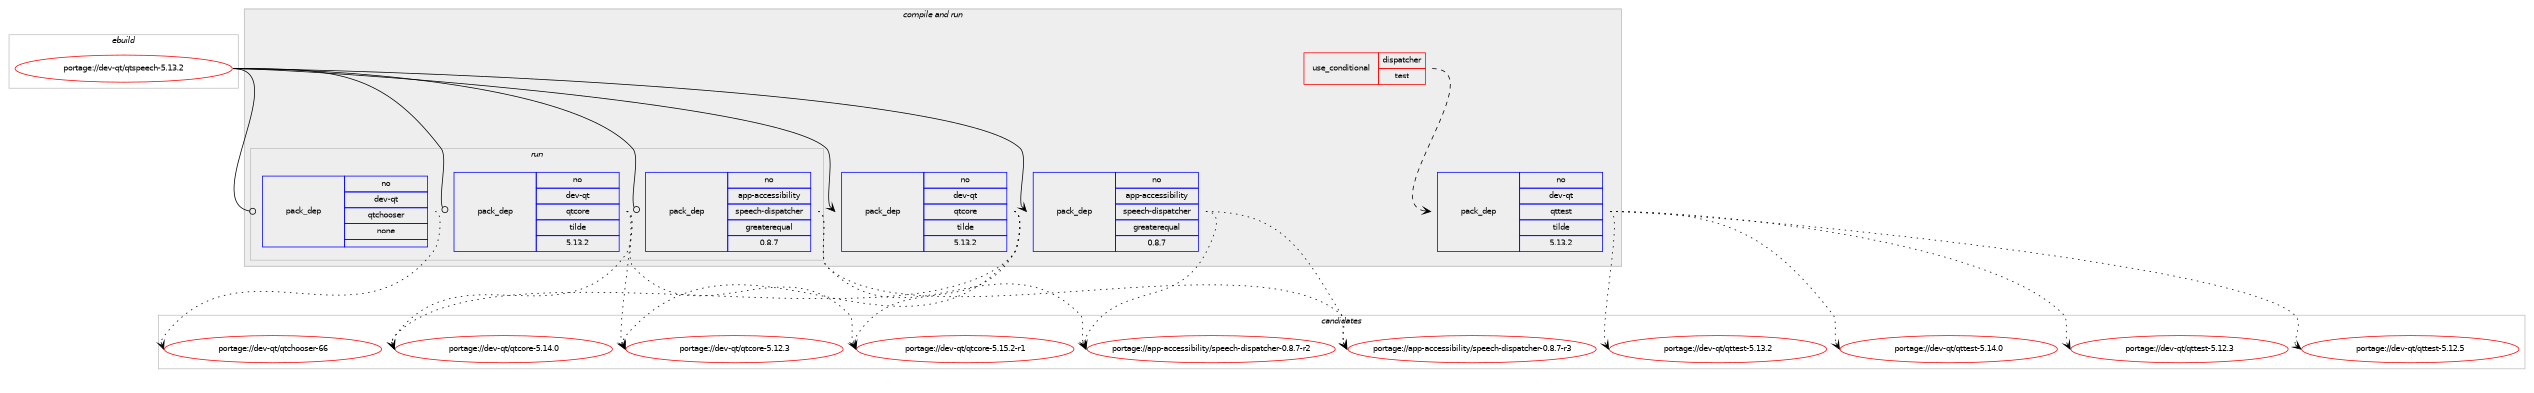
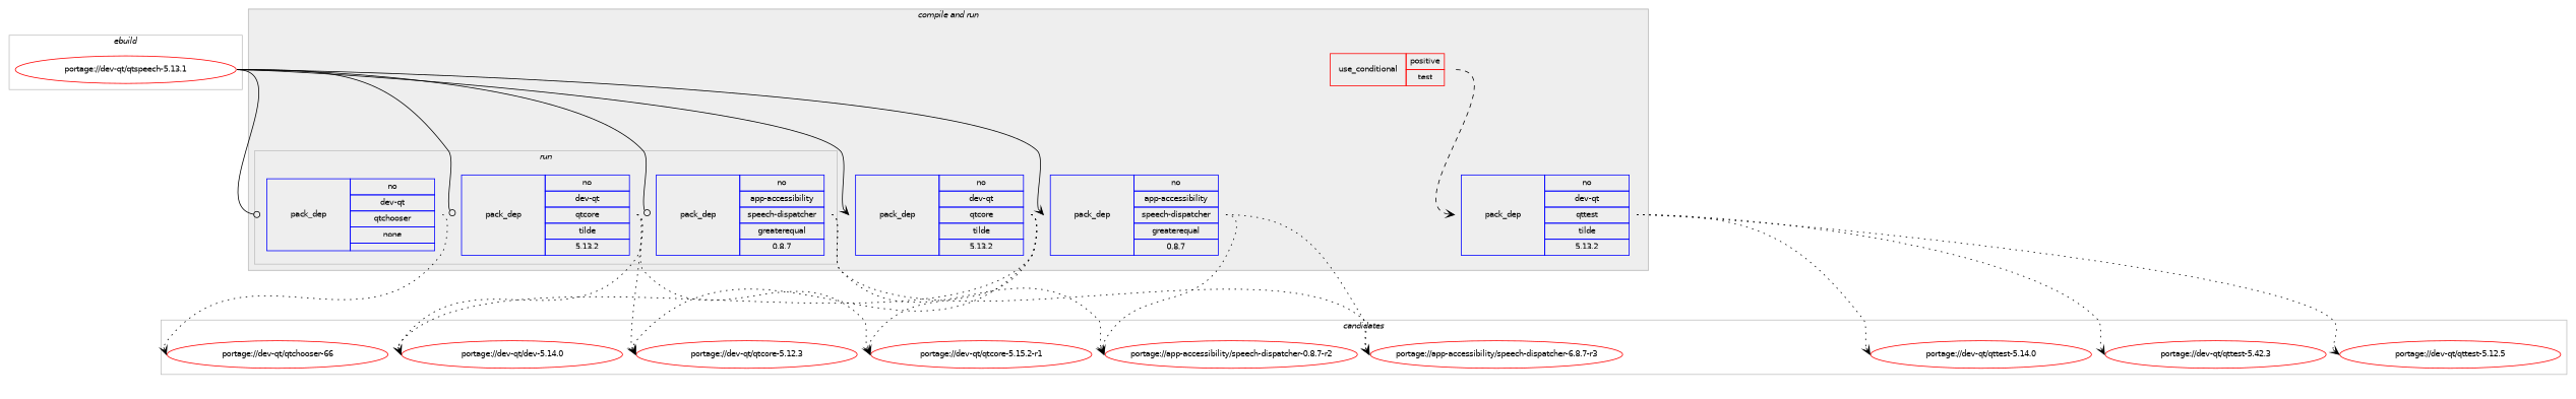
  digraph {
    compound=true
    concentrate=true
    fontname=Helvetica
    fontsize=10
    newrank=true
    rankdir=TB
    ranksep=1.5
    node [color=red fontname=Helvetica fontsize=10]
    edge [arrowhead=vee headport=w style=dotted tailport=e weight=100]
-   n1 [label="portage://dev-qt/qtspeech-5.13.2" width=4]
+   n1 [label="portage://dev-qt/qtspeech-5.13.1" width=4]
    n2 [color=blue label=<<TABLE BORDER="0" CELLBORDER="1" CELLSPACING="0" CELLPADDING="4" WIDTH="220"><TR><TD ROWSPAN="6" CELLPADDING="30">pack_dep</TD></TR><TR><TD WIDTH="110">no</TD></TR><TR><TD>dev-qt</TD></TR><TR><TD>qttest</TD></TR><TR><TD>tilde</TD></TR><TR><TD>5.13.2</TD></TR></TABLE>> shape=none]
-   n3 [label=<<TABLE BORDER="0" CELLBORDER="1" CELLSPACING="0" CELLPADDING="4"><TR><TD ROWSPAN="3" CELLPADDING="10">use_conditional</TD></TR><TR><TD>dispatcher</TD></TR><TR><TD>test</TD></TR></TABLE>> shape=none]
+   n3 [label=<<TABLE BORDER="0" CELLBORDER="1" CELLSPACING="0" CELLPADDING="4"><TR><TD ROWSPAN="3" CELLPADDING="10">use_conditional</TD></TR><TR><TD>positive</TD></TR><TR><TD>test</TD></TR></TABLE>> shape=none]
    n4 [color=blue label=<<TABLE BORDER="0" CELLBORDER="1" CELLSPACING="0" CELLPADDING="4" WIDTH="220"><TR><TD ROWSPAN="6" CELLPADDING="30">pack_dep</TD></TR><TR><TD WIDTH="110">no</TD></TR><TR><TD>app-accessibility</TD></TR><TR><TD>speech-dispatcher</TD></TR><TR><TD>greaterequal</TD></TR><TR><TD>0.8.7</TD></TR></TABLE>> shape=none]
    n5 [color=blue label=<<TABLE BORDER="0" CELLBORDER="1" CELLSPACING="0" CELLPADDING="4" WIDTH="220"><TR><TD ROWSPAN="6" CELLPADDING="30">pack_dep</TD></TR><TR><TD WIDTH="110">no</TD></TR><TR><TD>dev-qt</TD></TR><TR><TD>qtcore</TD></TR><TR><TD>tilde</TD></TR><TR><TD>5.13.2</TD></TR></TABLE>> shape=none]
    n6 [color=blue label=<<TABLE BORDER="0" CELLBORDER="1" CELLSPACING="0" CELLPADDING="4" WIDTH="220"><TR><TD ROWSPAN="6" CELLPADDING="30">pack_dep</TD></TR><TR><TD WIDTH="110">no</TD></TR><TR><TD>app-accessibility</TD></TR><TR><TD>speech-dispatcher</TD></TR><TR><TD>greaterequal</TD></TR><TR><TD>0.8.7</TD></TR></TABLE>> shape=none]
    n7 [color=blue label=<<TABLE BORDER="0" CELLBORDER="1" CELLSPACING="0" CELLPADDING="4" WIDTH="220"><TR><TD ROWSPAN="6" CELLPADDING="30">pack_dep</TD></TR><TR><TD WIDTH="110">no</TD></TR><TR><TD>dev-qt</TD></TR><TR><TD>qtchooser</TD></TR><TR><TD>none</TD></TR><TR><TD></TD></TR></TABLE>> shape=none]
    n8 [color=blue label=<<TABLE BORDER="0" CELLBORDER="1" CELLSPACING="0" CELLPADDING="4" WIDTH="220"><TR><TD ROWSPAN="6" CELLPADDING="30">pack_dep</TD></TR><TR><TD WIDTH="110">no</TD></TR><TR><TD>dev-qt</TD></TR><TR><TD>qtcore</TD></TR><TR><TD>tilde</TD></TR><TR><TD>5.13.2</TD></TR></TABLE>> shape=none]
    n9 [label="portage://dev-qt/qttest-5.14.0" width=4]
-   n10 [label="portage://dev-qt/qttest-5.13.2" width=4]
    n11 [label="portage://dev-qt/qttest-5.12.5" width=4]
-   n12 [label="portage://dev-qt/qttest-5.12.3" width=4]
-   n13 [label="portage://app-accessibility/speech-dispatcher-0.8.7-r3" width=4]
+   n12 [label="portage://dev-qt/qttest-5.42.3" width=4]
+   n13 [label="portage://app-accessibility/speech-dispatcher-6.8.7-r3" width=4]
    n14 [label="portage://app-accessibility/speech-dispatcher-0.8.7-r2" width=4]
-   n15 [label="portage://dev-qt/qtcore-5.14.0" width=4]
+   n15 [label="portage://dev-qt/dev-5.14.0" width=4]
    n16 [label="portage://dev-qt/qtcore-5.15.2-r1" width=4]
    n17 [label="portage://dev-qt/qtcore-5.12.3" width=4]
    n18 [label="portage://dev-qt/qtchooser-66" width=4]
    subgraph cluster_1 {
      color=gray
      label=<<i>ebuild</i>>
      n1
    }
    subgraph cluster_2 {
      color=gray
      label=<<i>dependencies</i>>
      subgraph cluster_3 {
        color=gray
        fillcolor="#eeeeee"
        label=<<i>compile</i>>
        style=filled
        subgraph sub_4 {
          color=gray
          fillcolor="#eeeeee"
          label=<<i>compile</i>>
          style=filled
          n3
          subgraph sub_5 {
            color=gray
            fillcolor="#eeeeee"
            label=<<i>compile</i>>
            style=filled
            n2
          }
        }
        subgraph sub_6 {
          color=gray
          fillcolor="#eeeeee"
          label=<<i>compile</i>>
          style=filled
          n4
        }
        subgraph sub_7 {
          color=gray
          fillcolor="#eeeeee"
          label=<<i>compile</i>>
          style=filled
          n5
        }
      }
      subgraph cluster_8 {
        color=gray
        fillcolor="#eeeeee"
        label=<<i>compile and run</i>>
        style=filled
      }
      subgraph cluster_9 {
        color=gray
        fillcolor="#eeeeee"
        label=<<i>run</i>>
        style=filled
        subgraph sub_10 {
          color=gray
          fillcolor="#eeeeee"
          label=<<i>run</i>>
          style=filled
          n6
        }
        subgraph sub_11 {
          color=gray
          fillcolor="#eeeeee"
          label=<<i>run</i>>
          style=filled
          n7
        }
        subgraph sub_12 {
          color=gray
          fillcolor="#eeeeee"
          label=<<i>run</i>>
          style=filled
          n8
        }
      }
    }
    subgraph cluster_13 {
      color=gray
      label=<<i>candidates</i>>
      rank=same
      subgraph sub_14 {
        color=black
        label=<<i>candidates</i>>
        nodesep=1
        rank=same
        n9
-       n10
        n11
        n12
      }
      subgraph sub_15 {
        color=black
        label=<<i>candidates</i>>
        nodesep=1
        rank=same
        n13
        n14
      }
      subgraph sub_16 {
        color=black
        label=<<i>candidates</i>>
        nodesep=1
        rank=same
        n15
        n16
        n17
      }
      subgraph sub_17 {
        color=black
        label=<<i>candidates</i>>
        nodesep=1
        rank=same
        n13
        n14
      }
      subgraph sub_18 {
        color=black
        label=<<i>candidates</i>>
        nodesep=1
        rank=same
        n18
      }
      subgraph sub_19 {
        color=black
        label=<<i>candidates</i>>
        nodesep=1
        rank=same
        n15
        n16
        n17
      }
    }
    n1 -> n4 [style=solid weight=20]
    n1 -> n5 [style=solid weight=20]
    n1 -> n6 [arrowhead=odot style=solid weight=20]
    n1 -> n7 [arrowhead=odot style=solid weight=20]
    n1 -> n8 [arrowhead=odot style=solid weight=20]
    n2 -> n9
-   n2 -> n10
    n2 -> n11
    n2 -> n12
    n3 -> n2 [style=dashed weight=20]
    n4 -> n13
    n4 -> n14
    n5 -> n15
    n5 -> n16
    n5 -> n17
    n6 -> n13
    n6 -> n14
    n7 -> n18
    n8 -> n15
    n8 -> n16
    n8 -> n17
  }
